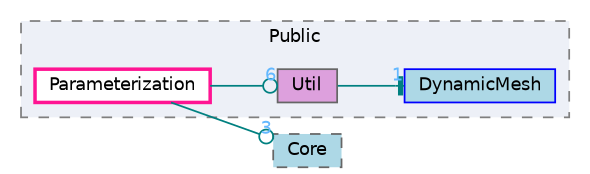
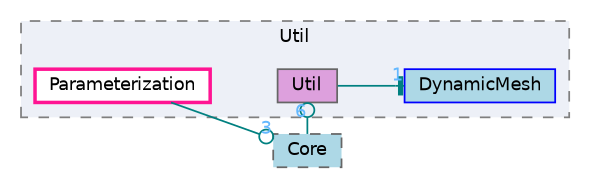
  digraph {
    compound=true
    rankdir=LR
    node [color=gray40 fillcolor=lightblue fontname=Helvetica fontsize=10 shape=box style=filled]
    edge [arrowhead=odot color=teal fontcolor=steelblue1 fontname=Helvetica fontsize=10 labeldistance=1.5 labelfontname=Helvetica labelfontsize=10]
    n1 [fillcolor=plum height=0.2 label=Util width=0.4]
    n2 [color=blue height=0.2 label=DynamicMesh width=0.4]
    n3 [color=deeppink fillcolor=white height=0.2 label=Parameterization style="filled,bold" width=0.4]
    n4 [height=0.2 label=Core style="filled,dashed" width=0.4]
    subgraph cluster_1 {
      bgcolor="#edf0f7"
      fontname=Helvetica
      fontsize=10
-     label=Public
+     label=Util
      pencolor=grey50
      style="filled,dashed"
      n1
      n2
      n3
    }
    n1 -> n2 [arrowhead=tee headlabel=1]
-   n3 -> n1 [headlabel=6]
+   n4 -> n1 [headlabel=6]
    n3 -> n4 [headlabel=3]
  }
